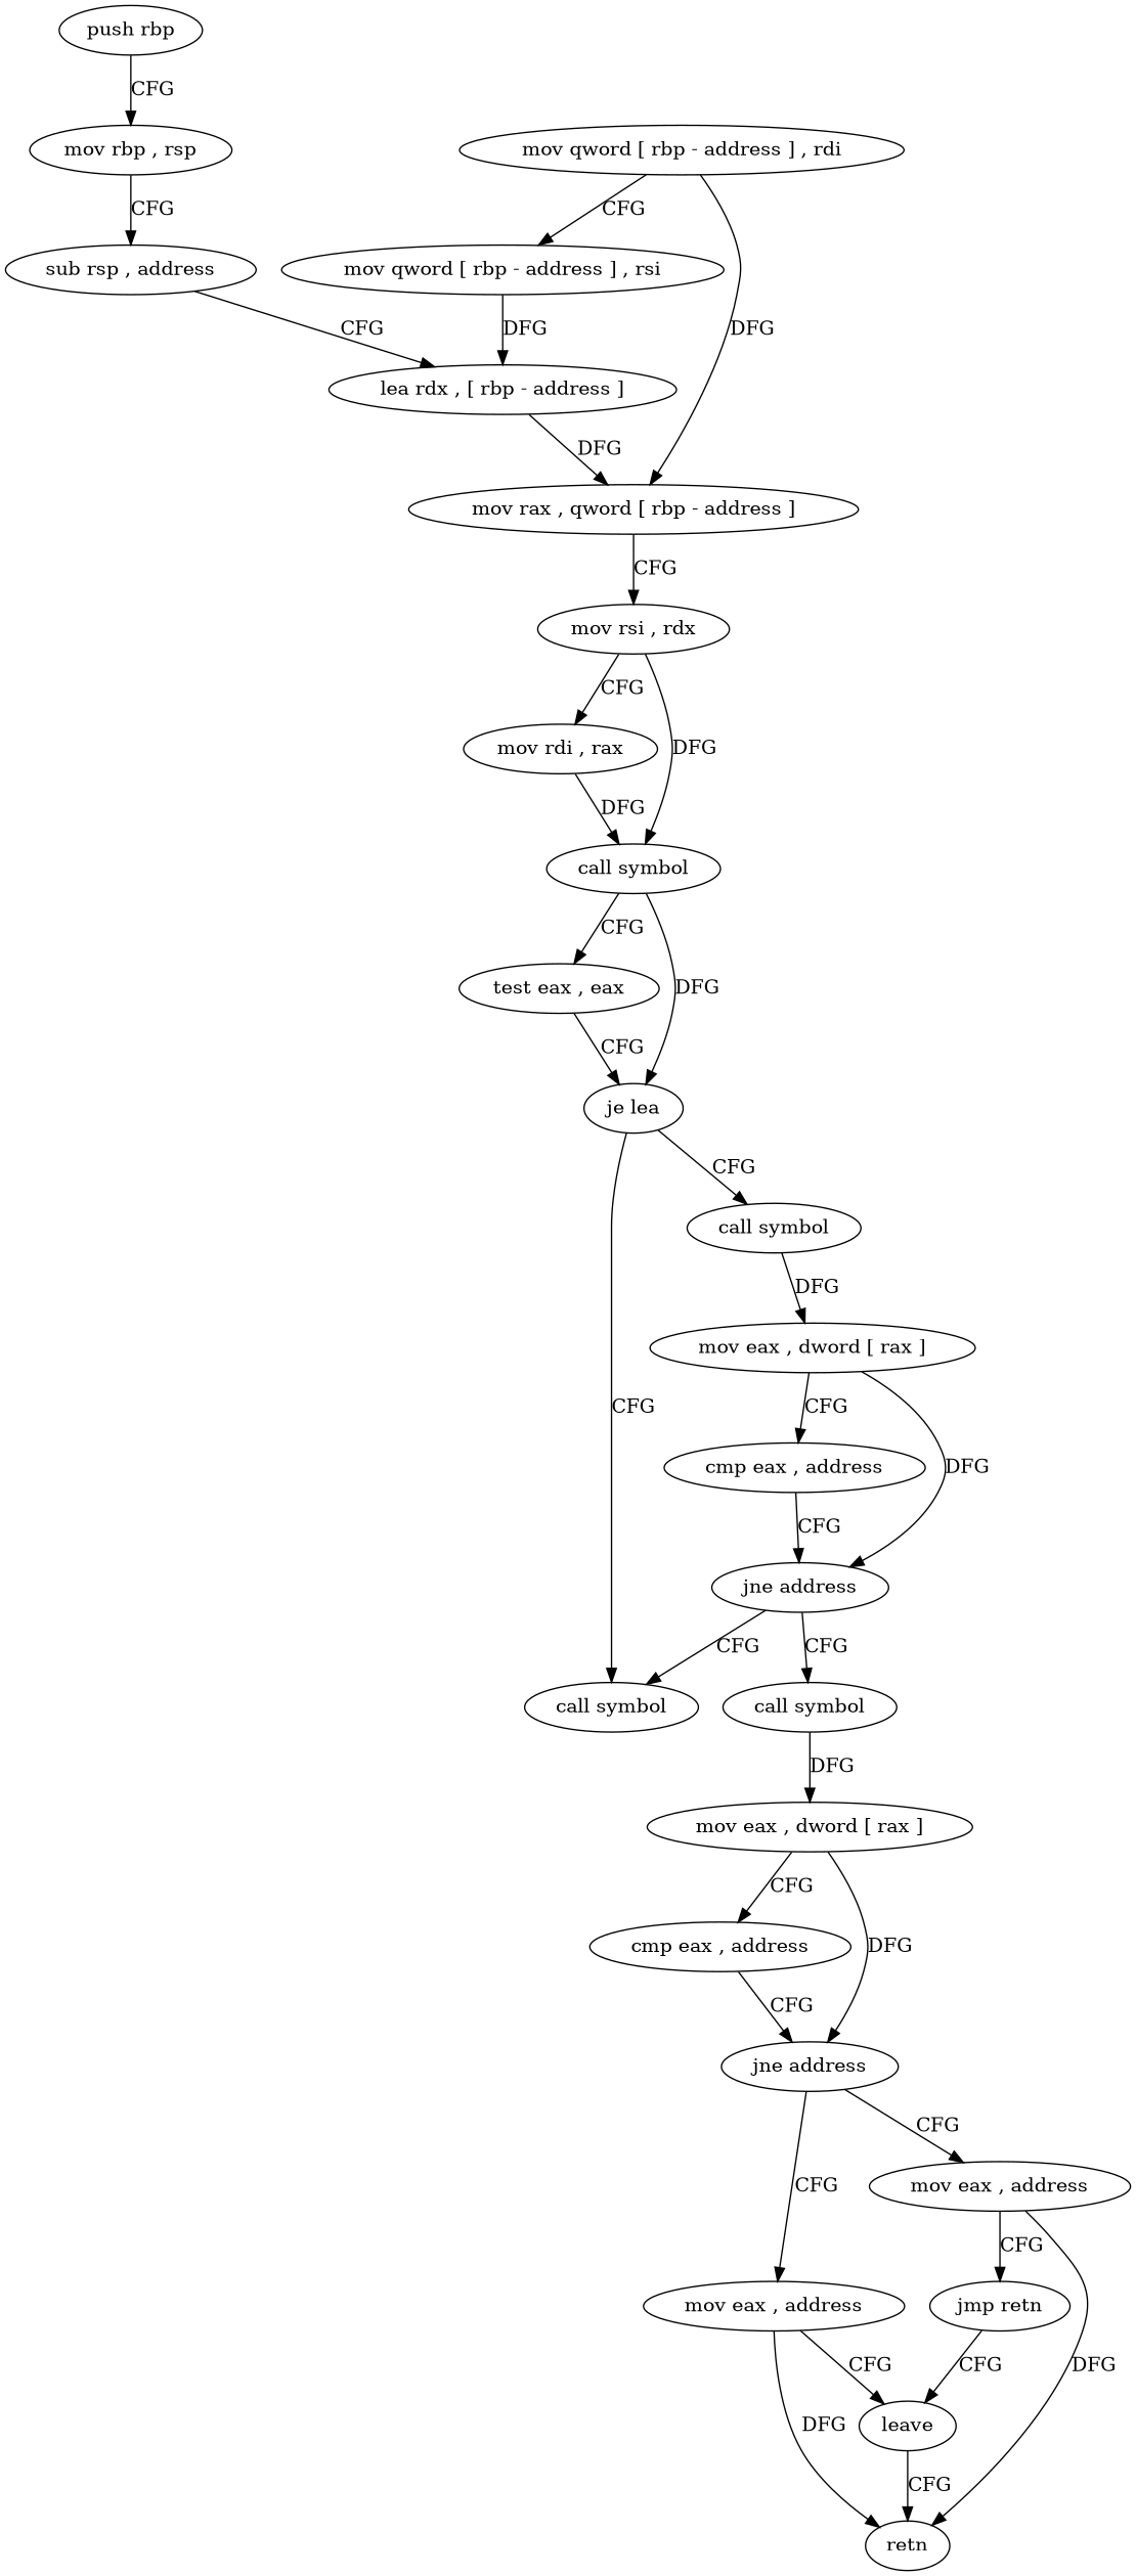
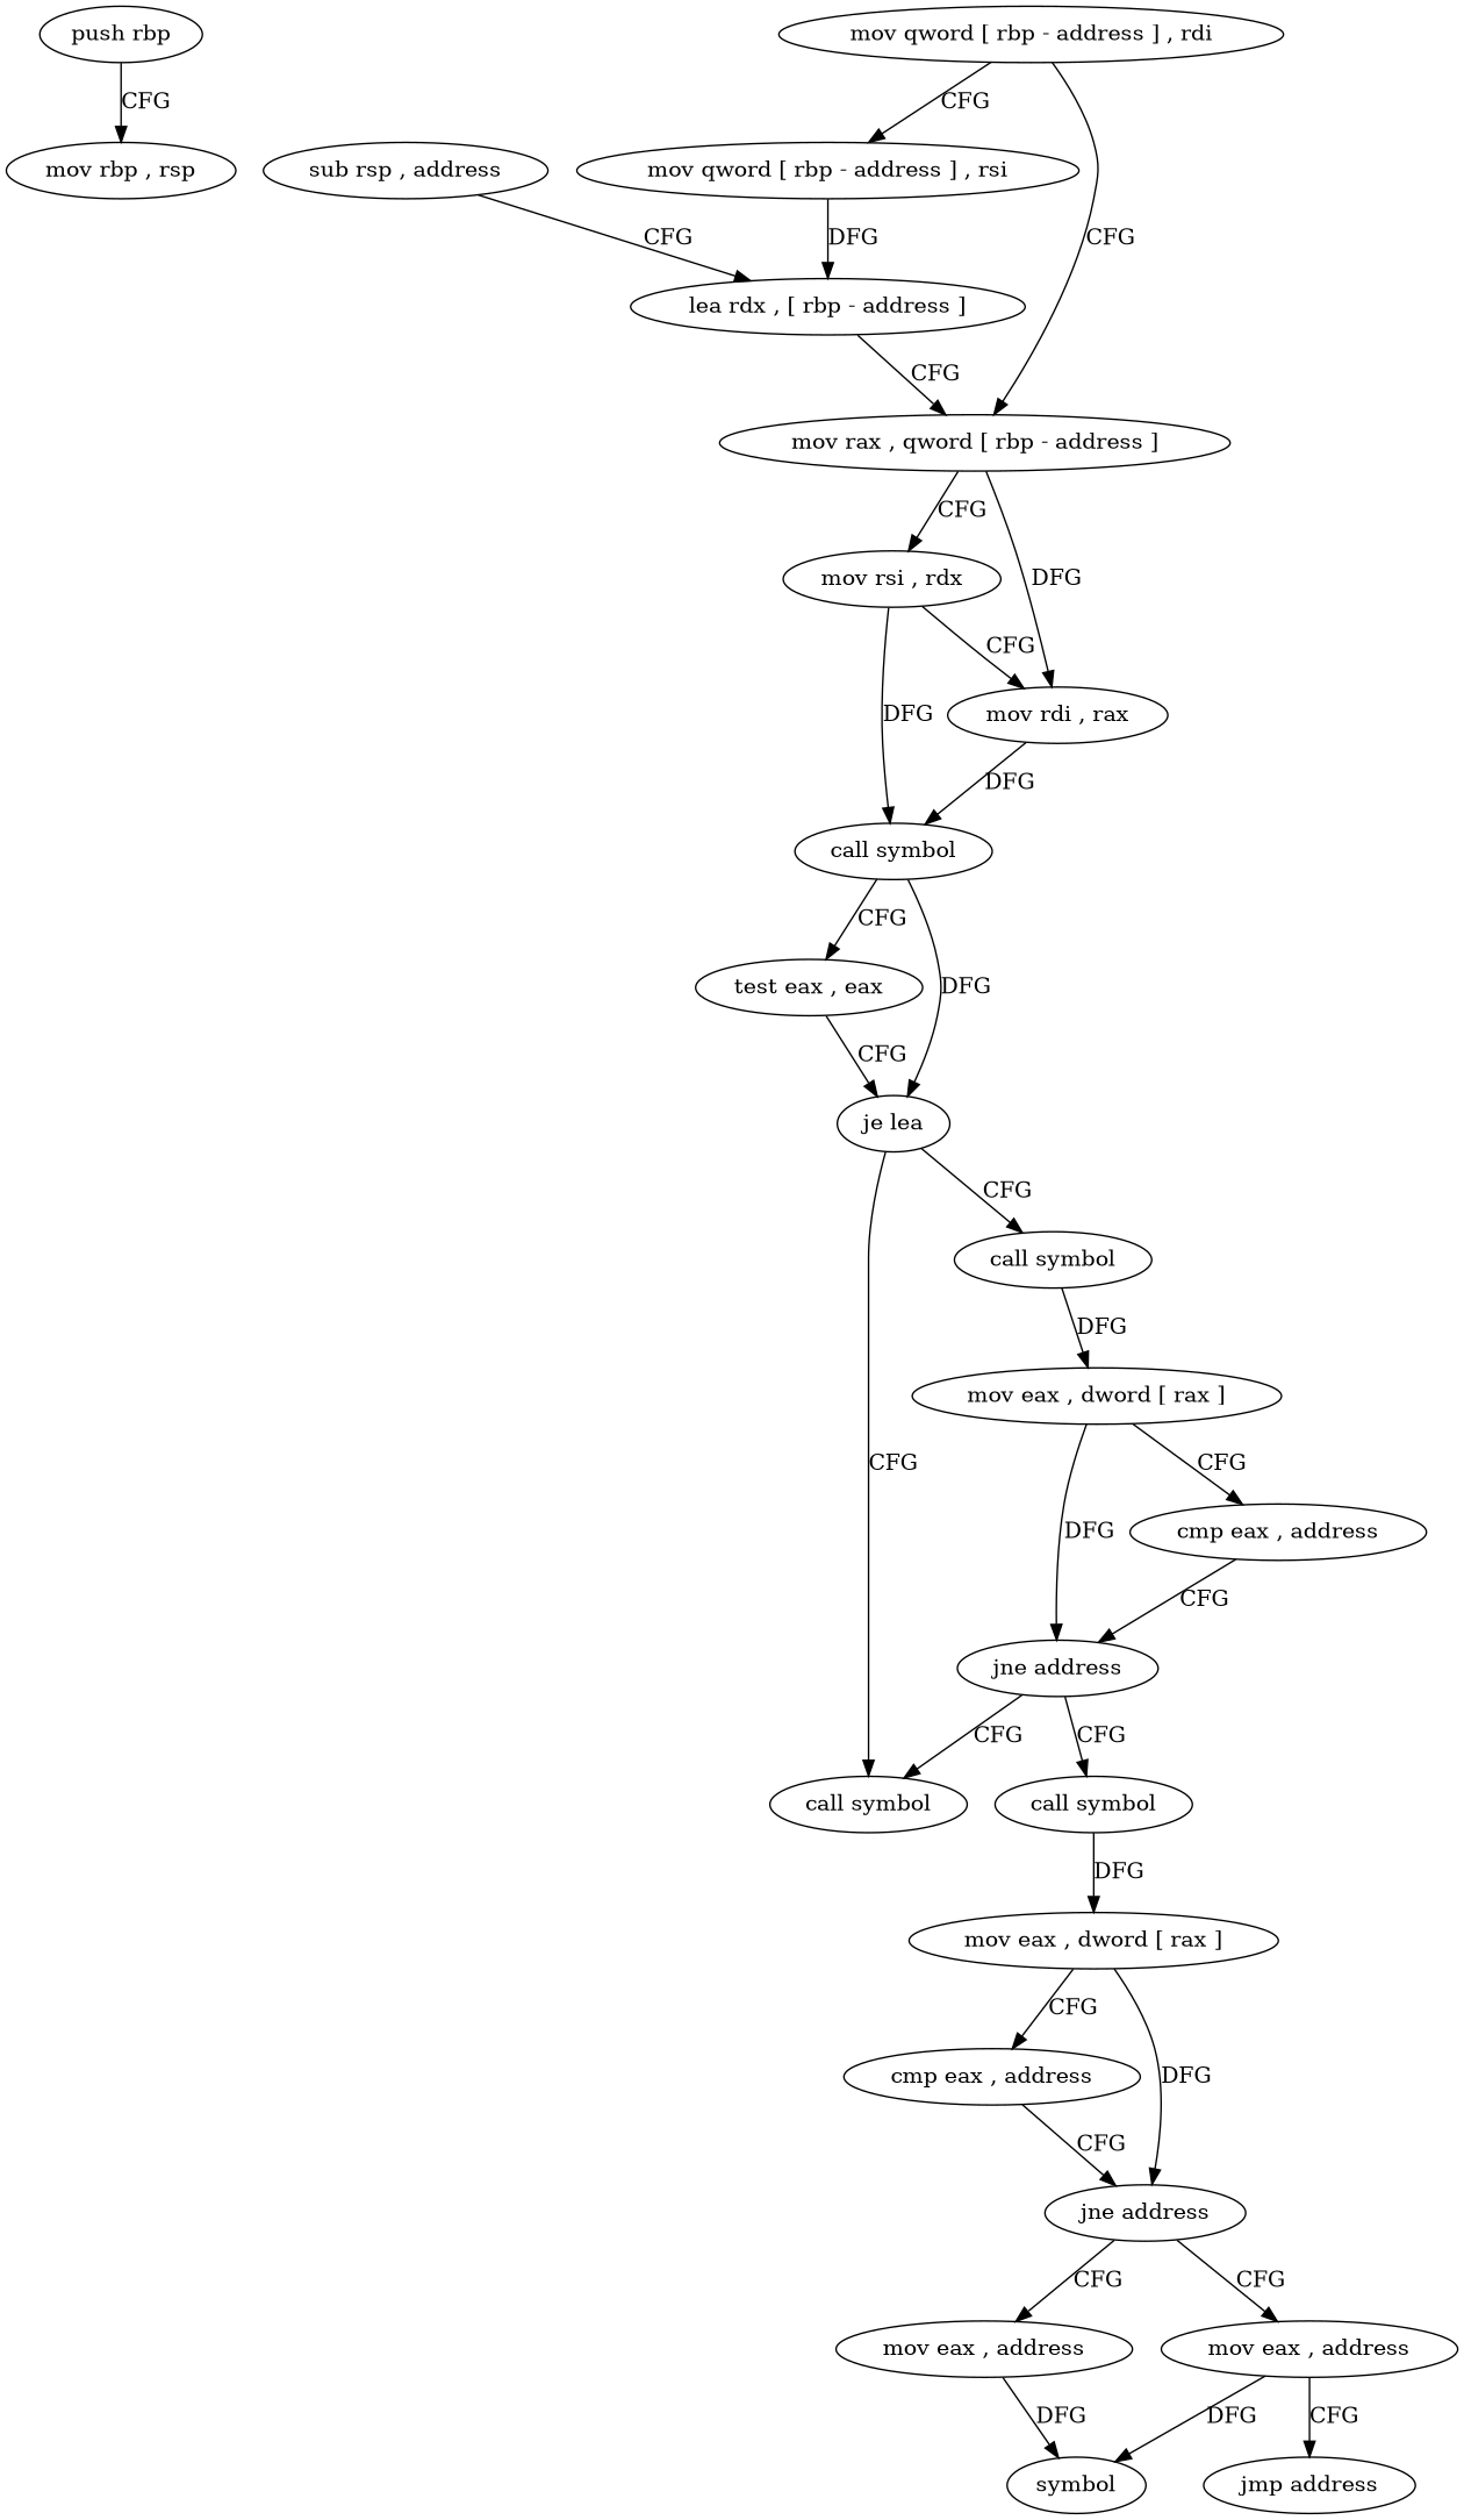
  digraph {
    n1 [label="push rbp"]
    n2 [label="mov rbp , rsp"]
    n3 [label="sub rsp , address"]
    n4 [label="lea rdx , [ rbp - address ]"]
    n5 [label="mov qword [ rbp - address ] , rdi"]
    n6 [label="mov qword [ rbp - address ] , rsi"]
    n7 [label="mov rax , qword [ rbp - address ]"]
    n8 [label="mov rsi , rdx"]
    n9 [label="mov rdi , rax"]
    n10 [label="call symbol"]
    n11 [label="test eax , eax"]
    n12 [label="je lea"]
    n13 [label="call symbol"]
    n14 [label="call symbol"]
    n15 [label="mov eax , dword [ rax ]"]
    n16 [label="cmp eax , address"]
    n17 [label="jne address"]
    n18 [label="call symbol"]
    n19 [label="mov eax , dword [ rax ]"]
    n20 [label="cmp eax , address"]
    n21 [label="jne address"]
    n22 [label="mov eax , address"]
-   n23 [label=leave]
-   n24 [label=retn]
+   n24 [label=symbol]
    n25 [label="mov eax , address"]
-   n26 [label="jmp retn"]
+   n26 [label="jmp address"]
    n1 -> n2 [label=CFG]
-   n2 -> n3 [label=CFG]
    n3 -> n4 [label=CFG]
-   n4 -> n7 [label=DFG]
+   n4 -> n7 [label=CFG]
    n5 -> n6 [label=CFG]
-   n5 -> n7 [label=DFG]
+   n5 -> n7 [label=CFG]
    n6 -> n4 [label=DFG]
    n7 -> n8 [label=CFG]
+   n7 -> n9 [label=DFG]
    n8 -> n9 [label=CFG]
    n8 -> n10 [label=DFG]
    n9 -> n10 [label=DFG]
    n10 -> n11 [label=CFG]
    n10 -> n12 [label=DFG]
    n11 -> n12 [label=CFG]
    n12 -> n13 [label=CFG]
    n12 -> n14 [label=CFG]
    n14 -> n15 [label=DFG]
    n15 -> n16 [label=CFG]
    n15 -> n17 [label=DFG]
    n16 -> n17 [label=CFG]
    n17 -> n13 [label=CFG]
    n17 -> n18 [label=CFG]
    n18 -> n19 [label=DFG]
    n19 -> n20 [label=CFG]
    n19 -> n21 [label=DFG]
    n20 -> n21 [label=CFG]
    n21 -> n22 [label=CFG]
    n21 -> n25 [label=CFG]
-   n22 -> n23 [label=CFG]
    n22 -> n24 [label=DFG]
-   n23 -> n24 [label=CFG]
    n25 -> n24 [label=DFG]
    n25 -> n26 [label=CFG]
-   n26 -> n23 [label=CFG]
  }
